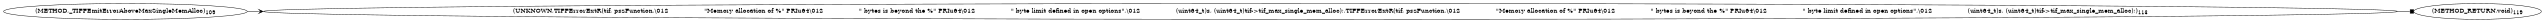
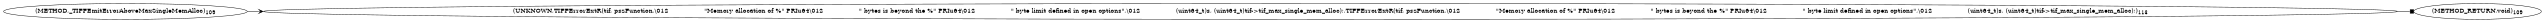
  digraph {
    rankdir=LR
    n1 [label=<(UNKNOWN,TIFFErrorExtR(tif, pszFunction,\012                  &quot;Memory allocation of %&quot; PRIu64\012                  &quot; bytes is beyond the %&quot; PRIu64\012                  &quot; byte limit defined in open options&quot;,\012                  (uint64_t)s, (uint64_t)tif-&gt;tif_max_single_mem_alloc);,TIFFErrorExtR(tif, pszFunction,\012                  &quot;Memory allocation of %&quot; PRIu64\012                  &quot; bytes is beyond the %&quot; PRIu64\012                  &quot; byte limit defined in open options&quot;,\012                  (uint64_t)s, (uint64_t)tif-&gt;tif_max_single_mem_alloc);)<SUB>113</SUB>>]
-   n2 [label=<(METHOD_RETURN,void)<SUB>119</SUB>>]
+   n2 [label=<(METHOD_RETURN,void)<SUB>109</SUB>>]
    n3 [label=<(METHOD,_TIFFEmitErrorAboveMaxSingleMemAlloc)<SUB>109</SUB>>]
    n1 -> n2 [arrowhead=box]
    n3 -> n1 [arrowhead=vee]
  }
